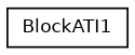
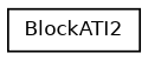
  digraph {
    rankdir=TB
-   n1 [color=black fillcolor=white fontname=Helvetica fontsize=10 height=0.2 label=BlockATI1 shape=record style=filled width=0.4]
+   n1 [color=black fillcolor=white fontname=Helvetica fontsize=10 height=0.2 label=BlockATI2 shape=record style=filled width=0.4]
  }
